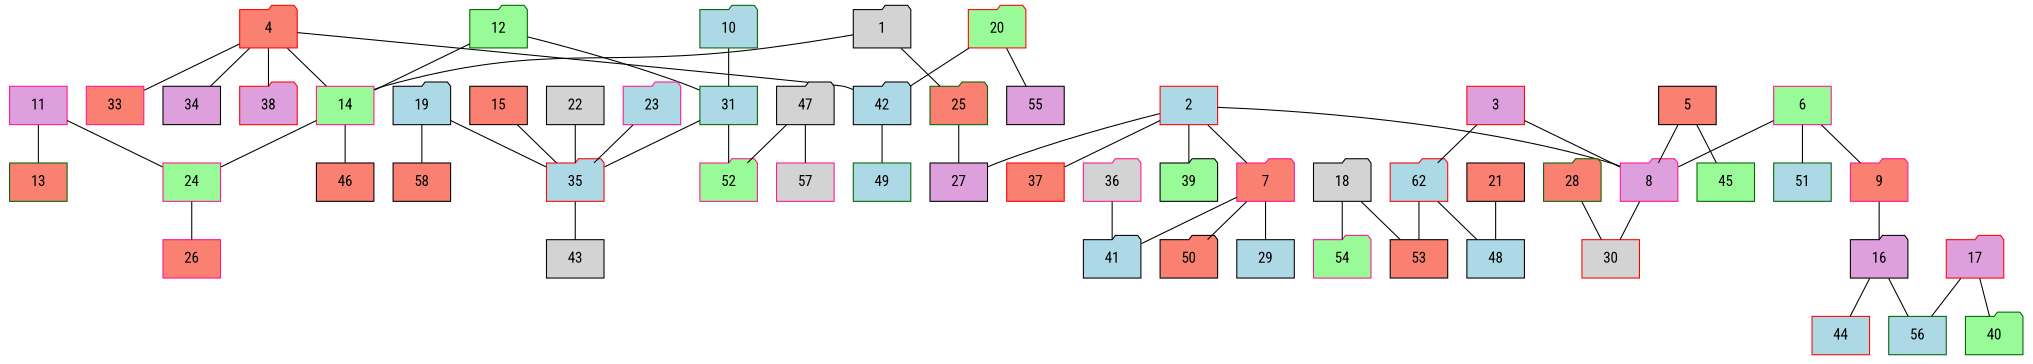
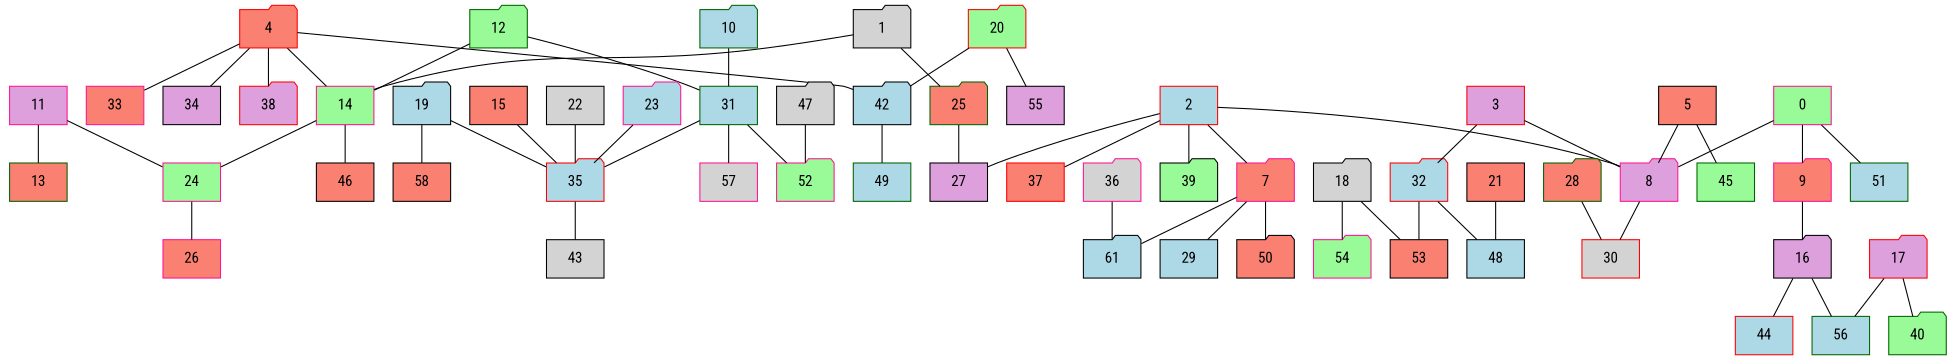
  graph {
    fontname="Roboto Condensed"
    node [color=black fillcolor=salmon fontname="Roboto Condensed" shape=box style=filled]
    edge [fontname="Roboto Condensed" weight=1.0]
    1 [fillcolor=lightgrey shape=folder]
    14 [color=deeppink fillcolor=palegreen]
    25 [color=darkgreen shape=folder]
    24 [color=deeppink fillcolor=palegreen]
    46
    27 [fillcolor=plum]
    2 [color=red fillcolor=lightblue]
    7 [color=deeppink shape=folder]
    8 [color=deeppink fillcolor=plum shape=folder]
    37 [color=red]
    39 [fillcolor=palegreen shape=folder]
    29 [fillcolor=lightblue]
-   41 [fillcolor=lightblue shape=folder]
+   41 [fillcolor=lightblue shape=folder label=61]
    50 [shape=folder]
    30 [color=red fillcolor=lightgrey]
    16 [fillcolor=plum shape=folder]
    44 [color=red fillcolor=lightblue]
    56 [color=darkgreen fillcolor=lightblue]
    3 [color=red fillcolor=plum]
-   32 [color=red fillcolor=lightblue shape=folder label=62]
+   32 [color=red fillcolor=lightblue shape=folder]
    53
    48 [fillcolor=lightblue]
    4 [color=red shape=folder]
    33 [color=deeppink]
    34 [fillcolor=plum]
    38 [color=red fillcolor=plum shape=folder]
    42 [fillcolor=lightblue shape=folder]
    49 [color=darkgreen fillcolor=lightblue]
    5
    45 [color=darkgreen fillcolor=palegreen]
-   6 [color=deeppink fillcolor=palegreen]
+   6 [color=deeppink fillcolor=palegreen label=0]
    9 [color=deeppink shape=folder]
    51 [color=darkgreen fillcolor=lightblue]
    10 [color=darkgreen fillcolor=lightblue shape=folder]
    31 [color=darkgreen fillcolor=lightblue]
    35 [color=red fillcolor=lightblue shape=folder]
    52 [color=deeppink fillcolor=palegreen shape=folder]
    11 [color=deeppink fillcolor=plum]
    13 [color=darkgreen]
    26 [color=deeppink]
    12 [color=darkgreen fillcolor=palegreen shape=folder]
    15
    43 [fillcolor=lightgrey]
    17 [color=red fillcolor=plum shape=folder]
    40 [color=darkgreen fillcolor=palegreen shape=folder]
    18 [fillcolor=lightgrey shape=folder]
    54 [color=deeppink fillcolor=palegreen shape=folder]
    19 [fillcolor=lightblue shape=folder]
    58
    20 [color=red fillcolor=palegreen shape=folder]
    55 [fillcolor=plum]
    21
    22 [fillcolor=lightgrey]
    23 [color=deeppink fillcolor=lightblue shape=folder]
    28 [color=darkgreen shape=folder]
    36 [color=deeppink fillcolor=lightgrey shape=folder]
    47 [fillcolor=lightgrey shape=folder]
    57 [color=deeppink fillcolor=lightgrey]
    1 -- 14
    1 -- 25
    14 -- 24
    14 -- 46
    25 -- 27
    24 -- 26
    2 -- 27
    2 -- 7
    2 -- 8
    2 -- 37
    2 -- 39
    7 -- 29
    7 -- 41
    7 -- 50
    8 -- 30
    16 -- 44
    16 -- 56
    3 -- 8
    3 -- 32
    32 -- 53
    32 -- 48
    4 -- 14
    4 -- 33
    4 -- 34
    4 -- 38
    4 -- 42
    42 -- 49
    5 -- 8
    5 -- 45
    6 -- 8
    6 -- 9
    6 -- 51
    9 -- 16
    10 -- 31
    31 -- 35
    31 -- 52
    35 -- 43
    11 -- 24
    11 -- 13
    12 -- 14
    12 -- 31
    15 -- 35
    17 -- 56
    17 -- 40
    18 -- 53
    18 -- 54
    19 -- 35
    19 -- 58
    20 -- 42
    20 -- 55
    21 -- 48
    22 -- 35
    23 -- 35
    28 -- 30
    36 -- 41
    47 -- 52
-   47 -- 57
+   31 -- 57
  }
